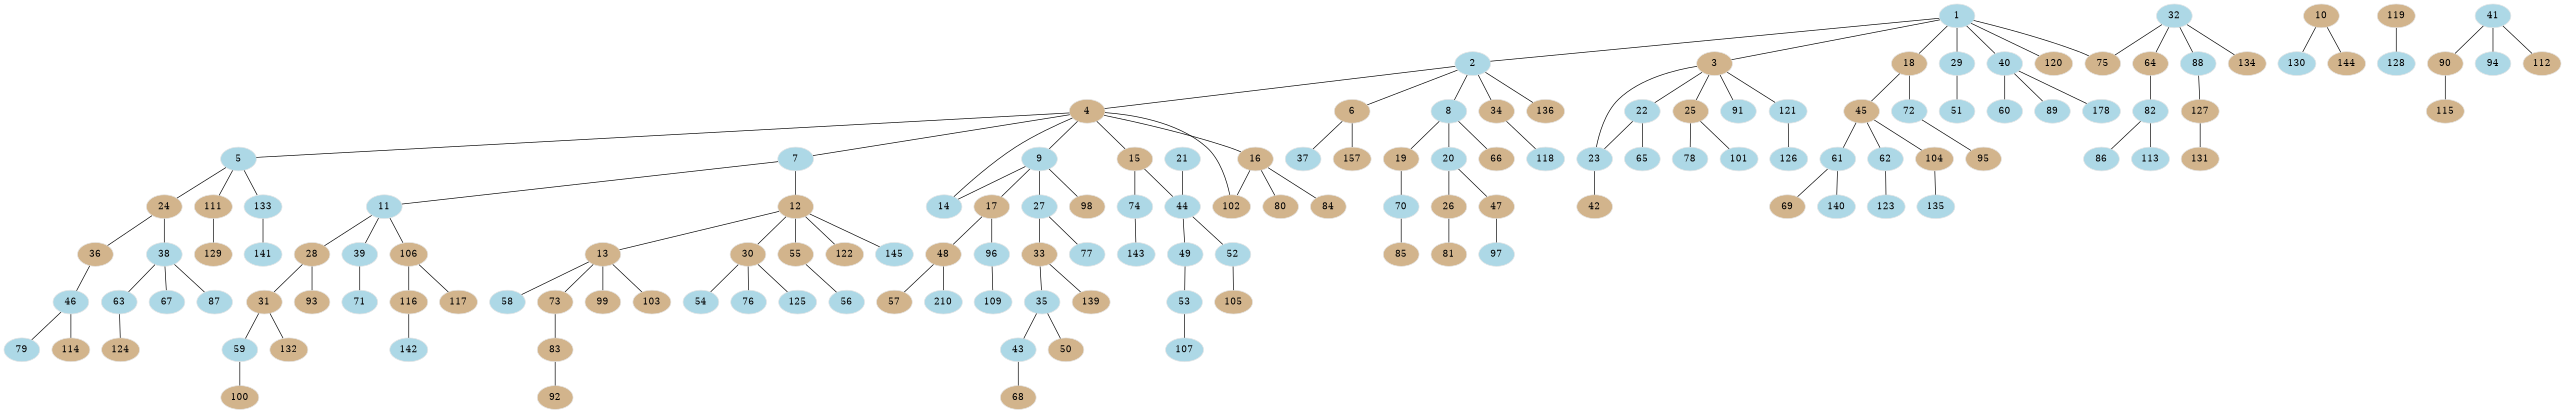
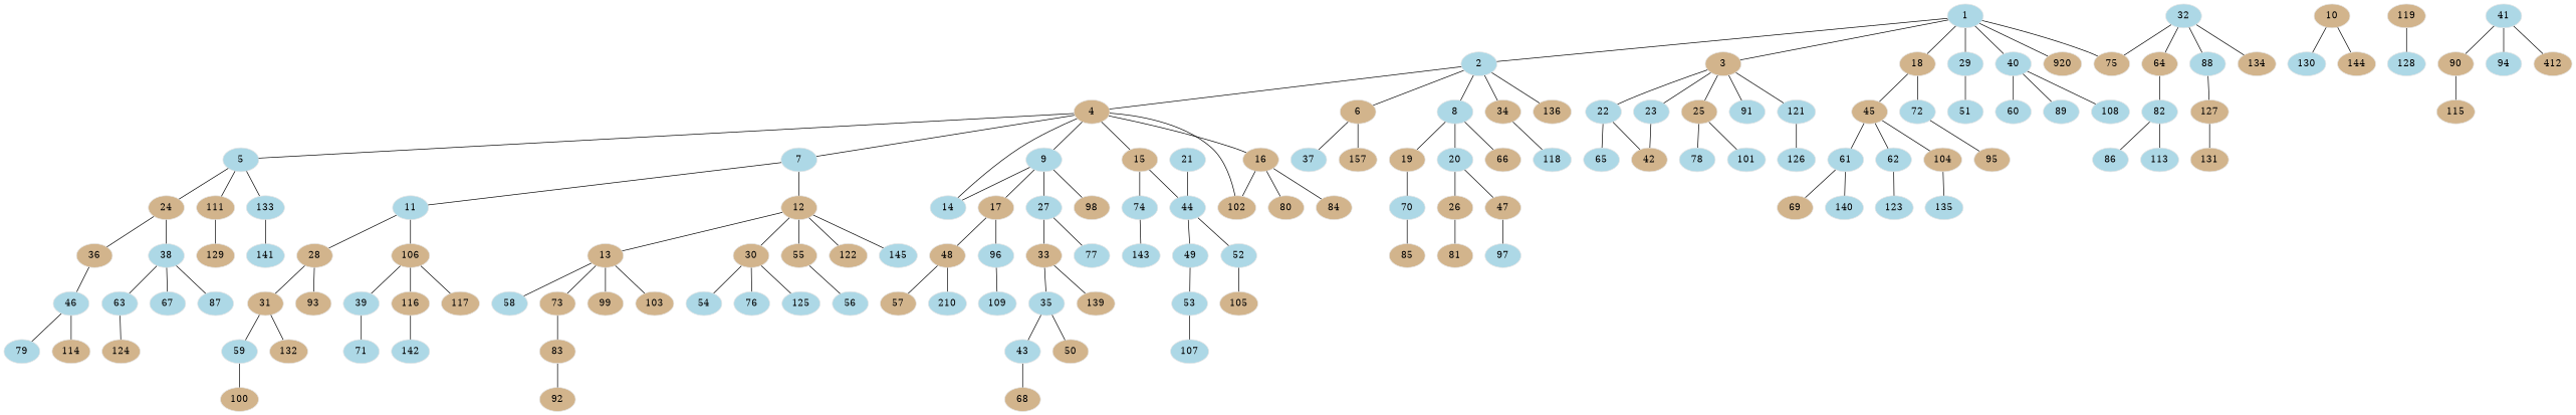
  graph {
    node [color=gray90 fillcolor=lightblue style=filled]
    1
    2
    3 [fillcolor=tan]
    18 [fillcolor=tan]
    29
    40
-   120 [fillcolor=tan]
+   120 [fillcolor=tan label=920]
    75 [fillcolor=tan]
    4 [fillcolor=tan]
    6 [fillcolor=tan]
    8
    34 [fillcolor=tan]
    136 [fillcolor=tan]
    22
    25 [fillcolor=tan]
    91
    121
    23
    45 [fillcolor=tan]
    72
    51
    64 [fillcolor=tan]
    32
    88
    134 [fillcolor=tan]
    60
    89
-   108 [label=178]
+   108
    5
    7
    9
    14
    15 [fillcolor=tan]
    16 [fillcolor=tan]
    102 [fillcolor=tan]
    37
    n37 [fillcolor=tan label=157]
    19 [fillcolor=tan]
    20
    66 [fillcolor=tan]
    118
    10 [fillcolor=tan]
    130
    144 [fillcolor=tan]
    65
    78
    101
    126
    24 [fillcolor=tan]
    111 [fillcolor=tan]
    133
    11
    12 [fillcolor=tan]
    17 [fillcolor=tan]
    27
    98 [fillcolor=tan]
    74
    44
    80 [fillcolor=tan]
    84 [fillcolor=tan]
    36 [fillcolor=tan]
    38
    129 [fillcolor=tan]
    141
    28 [fillcolor=tan]
    39
    106 [fillcolor=tan]
    13 [fillcolor=tan]
    30 [fillcolor=tan]
    55 [fillcolor=tan]
    122 [fillcolor=tan]
    145
    70
    26 [fillcolor=tan]
    47 [fillcolor=tan]
    48 [fillcolor=tan]
    96
    33 [fillcolor=tan]
    77
    119 [fillcolor=tan]
    128
    31 [fillcolor=tan]
    93 [fillcolor=tan]
    71
    116 [fillcolor=tan]
    117 [fillcolor=tan]
    58
    73 [fillcolor=tan]
    99 [fillcolor=tan]
    103 [fillcolor=tan]
    54
    76
    125
    56
    83 [fillcolor=tan]
    21
    143
    90 [fillcolor=tan]
    41
    94
-   112 [fillcolor=tan]
+   112 [fillcolor=tan label=412]
    57 [fillcolor=tan]
    n103 [label=210]
    109
    61
    62
    104 [fillcolor=tan]
    95 [fillcolor=tan]
    85 [fillcolor=tan]
    81 [fillcolor=tan]
    97
    49
    52
    42 [fillcolor=tan]
    46
    63
    67
    87
    35
    139 [fillcolor=tan]
    59
    132 [fillcolor=tan]
    100 [fillcolor=tan]
    82
    127 [fillcolor=tan]
    43
    50 [fillcolor=tan]
    68 [fillcolor=tan]
    79
    114 [fillcolor=tan]
    124 [fillcolor=tan]
    115 [fillcolor=tan]
    53
    105 [fillcolor=tan]
    69 [fillcolor=tan]
    140
    123
    135
    107
    86
    113
    92 [fillcolor=tan]
    131 [fillcolor=tan]
    142
    1 -- 2
    1 -- 3
    1 -- 18
    1 -- 29
    1 -- 40
    1 -- 120
    1 -- 75
    2 -- 4
    2 -- 6
    2 -- 8
    2 -- 34
    2 -- 136
    3 -- 22
    3 -- 25
    3 -- 91
    3 -- 121
    3 -- 23
    18 -- 45
    18 -- 72
    29 -- 51
    40 -- 60
    40 -- 89
    40 -- 108
    4 -- 5
    4 -- 7
    4 -- 9
    4 -- 14
    4 -- 15
    4 -- 16
    4 -- 102
    6 -- 37
    6 -- n37
    8 -- 19
    8 -- 20
    8 -- 66
    34 -- 118
-   22 -- 23
+   22 -- 42
    22 -- 65
    25 -- 78
    25 -- 101
    121 -- 126
    23 -- 42
    45 -- 61
    45 -- 62
    45 -- 104
    72 -- 95
    64 -- 82
    32 -- 75
    32 -- 64
    32 -- 88
    32 -- 134
    88 -- 127
    5 -- 24
    5 -- 111
    5 -- 133
    7 -- 11
    7 -- 12
    9 -- 14
    9 -- 17
    9 -- 27
    9 -- 98
    15 -- 74
    15 -- 44
    16 -- 102
    16 -- 80
    16 -- 84
    19 -- 70
    20 -- 26
    20 -- 47
    10 -- 130
    10 -- 144
    24 -- 36
    24 -- 38
    111 -- 129
    133 -- 141
    11 -- 28
-   11 -- 39
+   106 -- 39
    11 -- 106
    12 -- 13
    12 -- 30
    12 -- 55
    12 -- 122
    12 -- 145
    17 -- 48
    17 -- 96
    27 -- 33
    27 -- 77
    74 -- 143
    44 -- 49
    44 -- 52
    36 -- 46
    38 -- 63
    38 -- 67
    38 -- 87
    28 -- 31
    28 -- 93
    39 -- 71
    106 -- 116
    106 -- 117
    13 -- 58
    13 -- 73
    13 -- 99
    13 -- 103
    30 -- 54
    30 -- 76
    30 -- 125
    55 -- 56
    70 -- 85
    26 -- 81
    47 -- 97
    48 -- 57
    48 -- n103
    96 -- 109
    33 -- 35
    33 -- 139
    119 -- 128
    31 -- 59
    31 -- 132
    116 -- 142
    73 -- 83
    83 -- 92
    21 -- 44
    90 -- 115
    41 -- 90
    41 -- 94
    41 -- 112
    61 -- 69
    61 -- 140
    62 -- 123
    104 -- 135
    49 -- 53
    52 -- 105
    46 -- 79
    46 -- 114
    63 -- 124
    35 -- 43
    35 -- 50
    59 -- 100
    82 -- 86
    82 -- 113
    127 -- 131
    43 -- 68
    53 -- 107
  }
